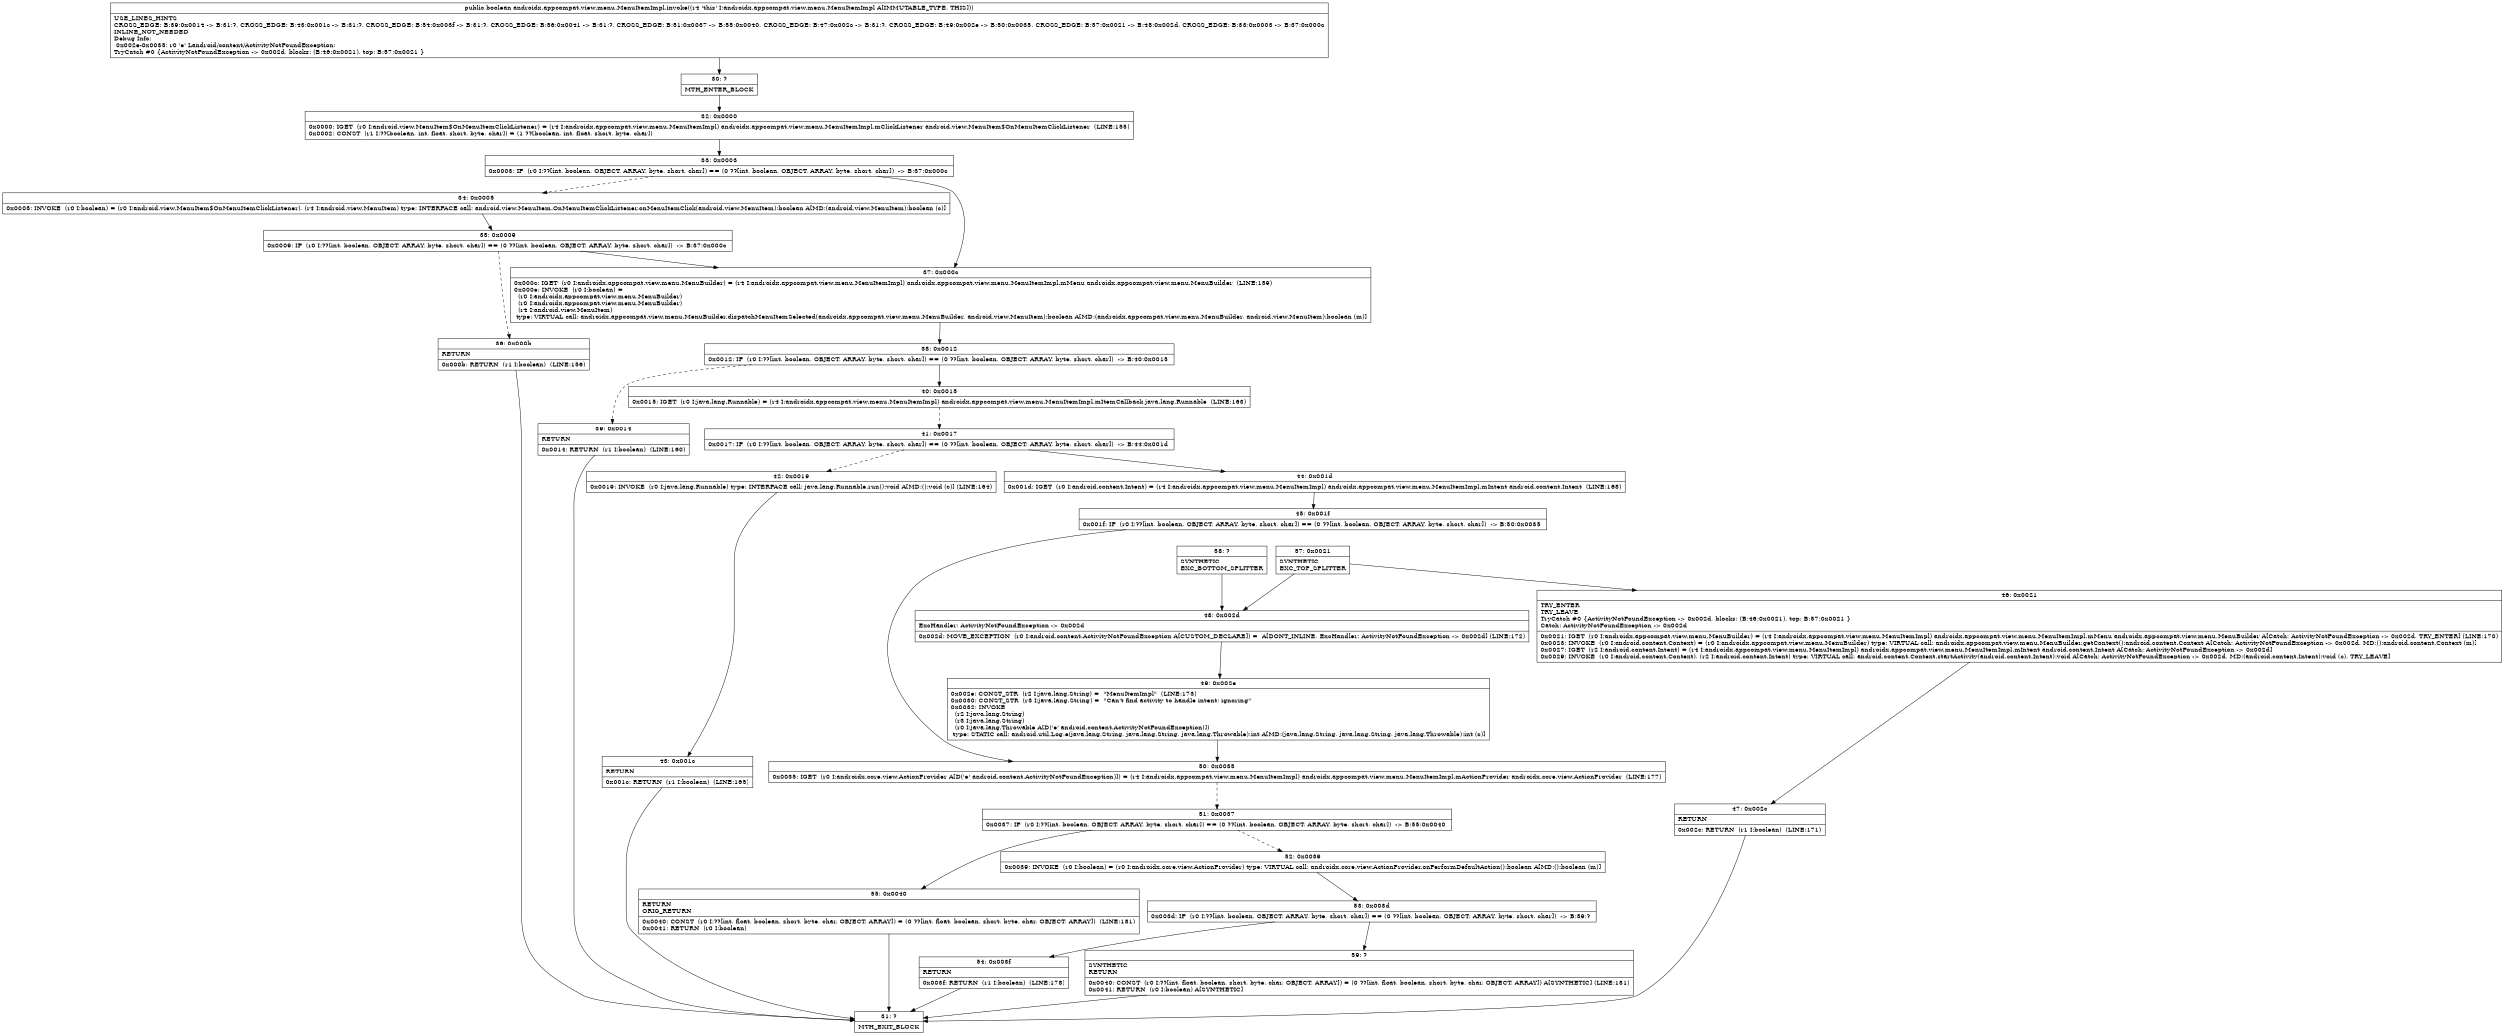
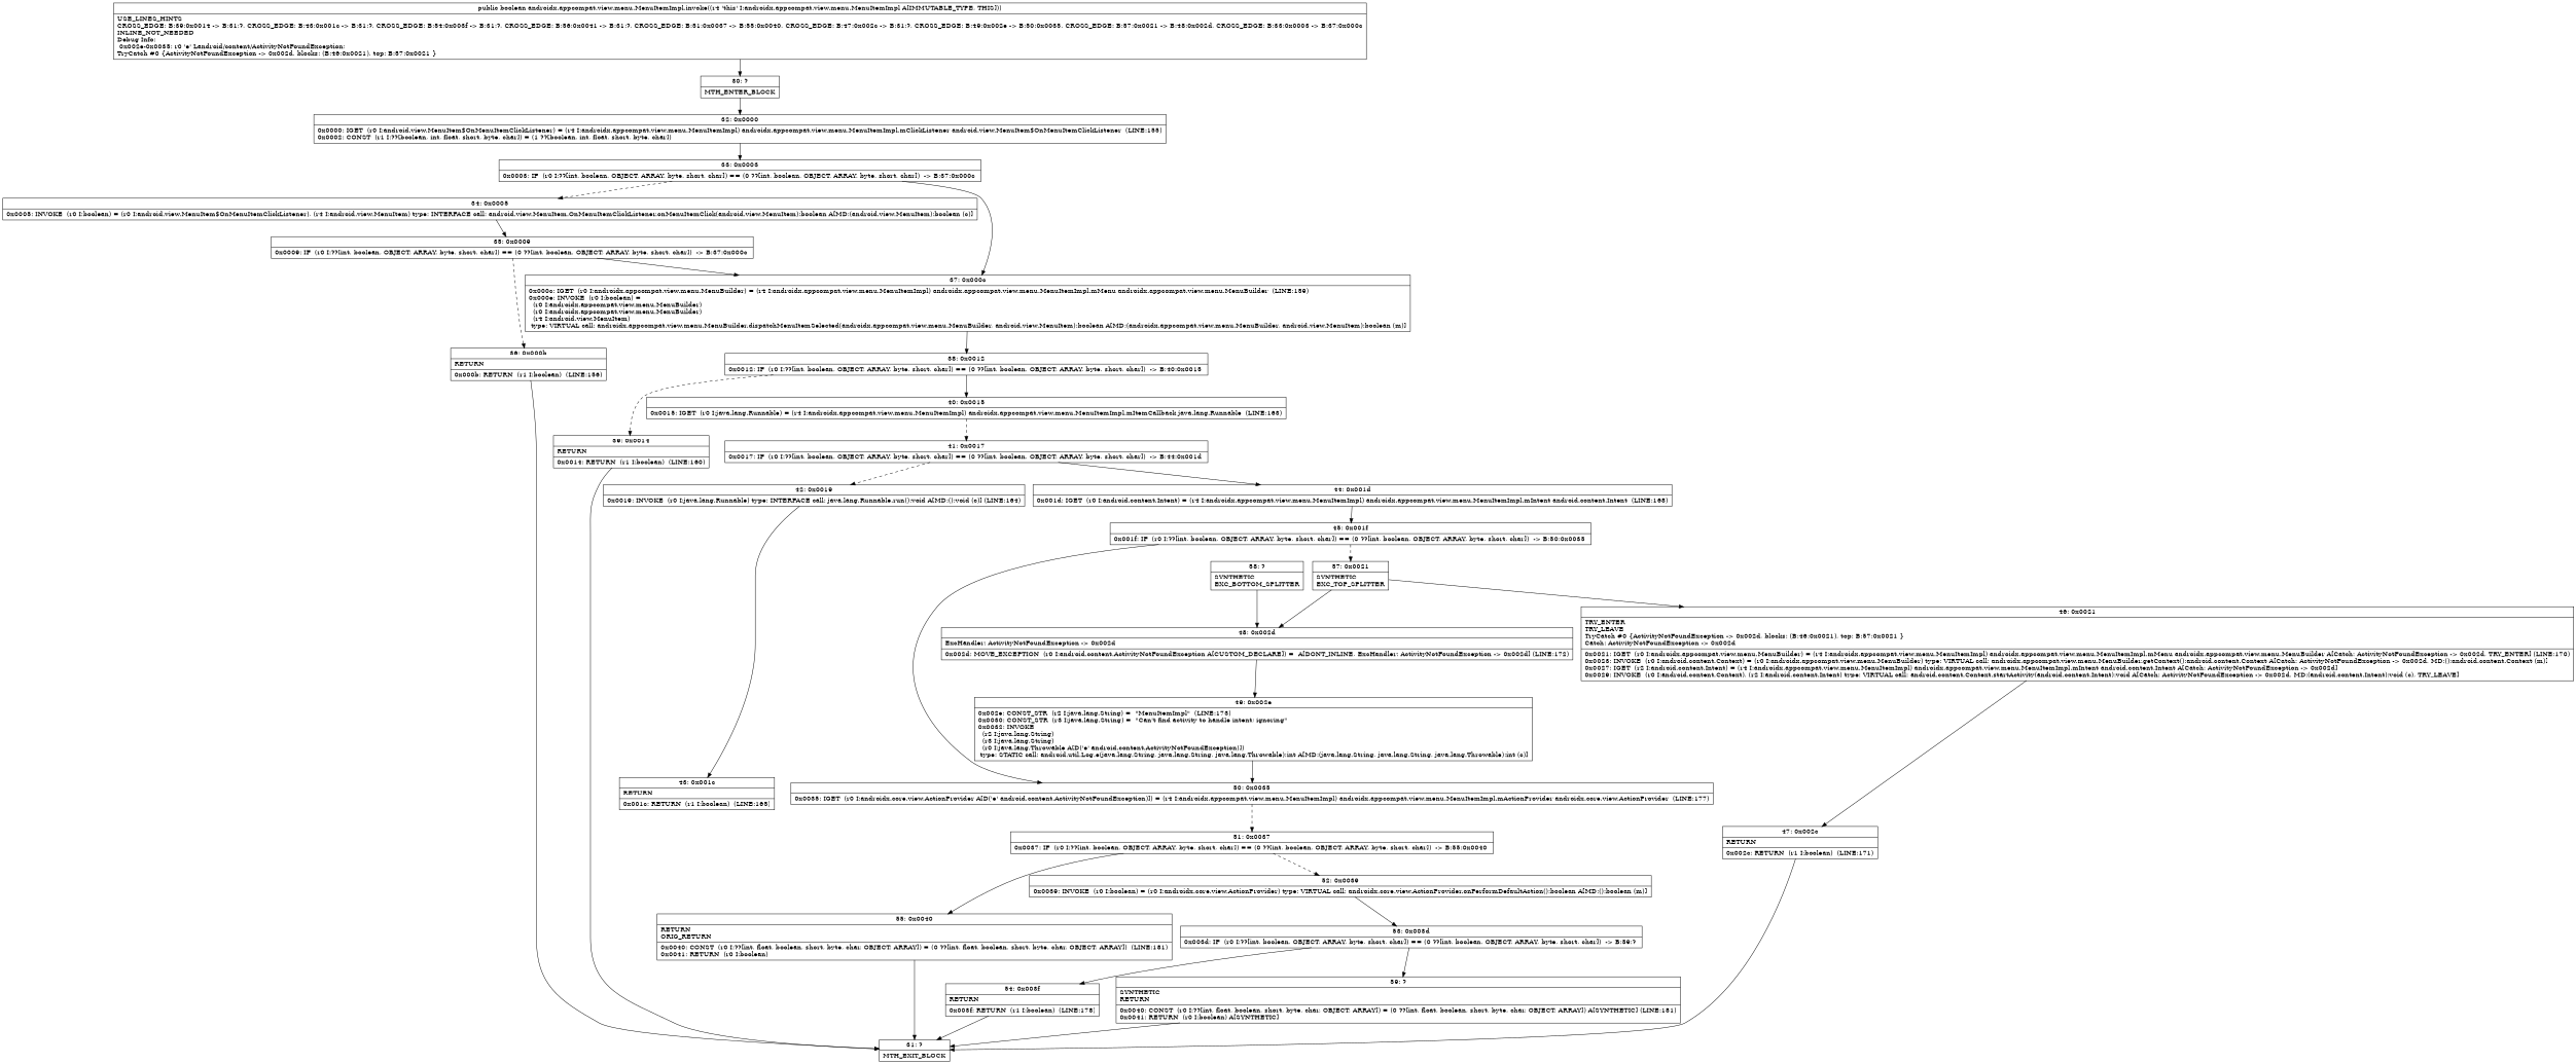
  digraph {
    node [shape=record]
    n1 [label="{30\:\ ?|MTH_ENTER_BLOCK\l}"]
    n2 [label="{32\:\ 0x0000|0x0000: IGET  (r0 I:android.view.MenuItem$OnMenuItemClickListener) = (r4 I:androidx.appcompat.view.menu.MenuItemImpl) androidx.appcompat.view.menu.MenuItemImpl.mClickListener android.view.MenuItem$OnMenuItemClickListener  (LINE:155)\l0x0002: CONST  (r1 I:??[boolean, int, float, short, byte, char]) = (1 ??[boolean, int, float, short, byte, char]) \l}"]
    n3 [label="{33\:\ 0x0003|0x0003: IF  (r0 I:??[int, boolean, OBJECT, ARRAY, byte, short, char]) == (0 ??[int, boolean, OBJECT, ARRAY, byte, short, char])  \-\> B:37:0x000c \l}"]
    n4 [label="{34\:\ 0x0005|0x0005: INVOKE  (r0 I:boolean) = (r0 I:android.view.MenuItem$OnMenuItemClickListener), (r4 I:android.view.MenuItem) type: INTERFACE call: android.view.MenuItem.OnMenuItemClickListener.onMenuItemClick(android.view.MenuItem):boolean A[MD:(android.view.MenuItem):boolean (c)]\l}"]
    n5 [label="{37\:\ 0x000c|0x000c: IGET  (r0 I:androidx.appcompat.view.menu.MenuBuilder) = (r4 I:androidx.appcompat.view.menu.MenuItemImpl) androidx.appcompat.view.menu.MenuItemImpl.mMenu androidx.appcompat.view.menu.MenuBuilder  (LINE:159)\l0x000e: INVOKE  (r0 I:boolean) = \l  (r0 I:androidx.appcompat.view.menu.MenuBuilder)\l  (r0 I:androidx.appcompat.view.menu.MenuBuilder)\l  (r4 I:android.view.MenuItem)\l type: VIRTUAL call: androidx.appcompat.view.menu.MenuBuilder.dispatchMenuItemSelected(androidx.appcompat.view.menu.MenuBuilder, android.view.MenuItem):boolean A[MD:(androidx.appcompat.view.menu.MenuBuilder, android.view.MenuItem):boolean (m)]\l}"]
    n6 [label="{35\:\ 0x0009|0x0009: IF  (r0 I:??[int, boolean, OBJECT, ARRAY, byte, short, char]) == (0 ??[int, boolean, OBJECT, ARRAY, byte, short, char])  \-\> B:37:0x000c \l}"]
    n7 [label="{38\:\ 0x0012|0x0012: IF  (r0 I:??[int, boolean, OBJECT, ARRAY, byte, short, char]) == (0 ??[int, boolean, OBJECT, ARRAY, byte, short, char])  \-\> B:40:0x0015 \l}"]
    n8 [label="{36\:\ 0x000b|RETURN\l|0x000b: RETURN  (r1 I:boolean)  (LINE:156)\l}"]
    n9 [label="{31\:\ ?|MTH_EXIT_BLOCK\l}"]
    n10 [label="{39\:\ 0x0014|RETURN\l|0x0014: RETURN  (r1 I:boolean)  (LINE:160)\l}"]
    n11 [label="{40\:\ 0x0015|0x0015: IGET  (r0 I:java.lang.Runnable) = (r4 I:androidx.appcompat.view.menu.MenuItemImpl) androidx.appcompat.view.menu.MenuItemImpl.mItemCallback java.lang.Runnable  (LINE:163)\l}"]
    n12 [label="{41\:\ 0x0017|0x0017: IF  (r0 I:??[int, boolean, OBJECT, ARRAY, byte, short, char]) == (0 ??[int, boolean, OBJECT, ARRAY, byte, short, char])  \-\> B:44:0x001d \l}"]
    n13 [label="{42\:\ 0x0019|0x0019: INVOKE  (r0 I:java.lang.Runnable) type: INTERFACE call: java.lang.Runnable.run():void A[MD:():void (c)] (LINE:164)\l}"]
    n14 [label="{44\:\ 0x001d|0x001d: IGET  (r0 I:android.content.Intent) = (r4 I:androidx.appcompat.view.menu.MenuItemImpl) androidx.appcompat.view.menu.MenuItemImpl.mIntent android.content.Intent  (LINE:168)\l}"]
    n15 [label="{43\:\ 0x001c|RETURN\l|0x001c: RETURN  (r1 I:boolean)  (LINE:165)\l}"]
    n16 [label="{45\:\ 0x001f|0x001f: IF  (r0 I:??[int, boolean, OBJECT, ARRAY, byte, short, char]) == (0 ??[int, boolean, OBJECT, ARRAY, byte, short, char])  \-\> B:50:0x0035 \l}"]
    n17 [label="{50\:\ 0x0035|0x0035: IGET  (r0 I:androidx.core.view.ActionProvider A[D('e' android.content.ActivityNotFoundException)]) = (r4 I:androidx.appcompat.view.menu.MenuItemImpl) androidx.appcompat.view.menu.MenuItemImpl.mActionProvider androidx.core.view.ActionProvider  (LINE:177)\l}"]
    n18 [label="{57\:\ 0x0021|SYNTHETIC\lEXC_TOP_SPLITTER\l}"]
    n19 [label="{51\:\ 0x0037|0x0037: IF  (r0 I:??[int, boolean, OBJECT, ARRAY, byte, short, char]) == (0 ??[int, boolean, OBJECT, ARRAY, byte, short, char])  \-\> B:55:0x0040 \l}"]
    n20 [label="{46\:\ 0x0021|TRY_ENTER\lTRY_LEAVE\lTryCatch #0 \{ActivityNotFoundException \-\> 0x002d, blocks: (B:46:0x0021), top: B:57:0x0021 \}\lCatch: ActivityNotFoundException \-\> 0x002d\l|0x0021: IGET  (r0 I:androidx.appcompat.view.menu.MenuBuilder) = (r4 I:androidx.appcompat.view.menu.MenuItemImpl) androidx.appcompat.view.menu.MenuItemImpl.mMenu androidx.appcompat.view.menu.MenuBuilder A[Catch: ActivityNotFoundException \-\> 0x002d, TRY_ENTER] (LINE:170)\l0x0023: INVOKE  (r0 I:android.content.Context) = (r0 I:androidx.appcompat.view.menu.MenuBuilder) type: VIRTUAL call: androidx.appcompat.view.menu.MenuBuilder.getContext():android.content.Context A[Catch: ActivityNotFoundException \-\> 0x002d, MD:():android.content.Context (m)]\l0x0027: IGET  (r2 I:android.content.Intent) = (r4 I:androidx.appcompat.view.menu.MenuItemImpl) androidx.appcompat.view.menu.MenuItemImpl.mIntent android.content.Intent A[Catch: ActivityNotFoundException \-\> 0x002d]\l0x0029: INVOKE  (r0 I:android.content.Context), (r2 I:android.content.Intent) type: VIRTUAL call: android.content.Context.startActivity(android.content.Intent):void A[Catch: ActivityNotFoundException \-\> 0x002d, MD:(android.content.Intent):void (c), TRY_LEAVE]\l}"]
    n21 [label="{48\:\ 0x002d|ExcHandler: ActivityNotFoundException \-\> 0x002d\l|0x002d: MOVE_EXCEPTION  (r0 I:android.content.ActivityNotFoundException A[CUSTOM_DECLARE]) =  A[DONT_INLINE, ExcHandler: ActivityNotFoundException \-\> 0x002d] (LINE:172)\l}"]
    n22 [label="{52\:\ 0x0039|0x0039: INVOKE  (r0 I:boolean) = (r0 I:androidx.core.view.ActionProvider) type: VIRTUAL call: androidx.core.view.ActionProvider.onPerformDefaultAction():boolean A[MD:():boolean (m)]\l}"]
    n23 [label="{55\:\ 0x0040|RETURN\lORIG_RETURN\l|0x0040: CONST  (r0 I:??[int, float, boolean, short, byte, char, OBJECT, ARRAY]) = (0 ??[int, float, boolean, short, byte, char, OBJECT, ARRAY])  (LINE:181)\l0x0041: RETURN  (r0 I:boolean) \l}"]
    n24 [label="{53\:\ 0x003d|0x003d: IF  (r0 I:??[int, boolean, OBJECT, ARRAY, byte, short, char]) == (0 ??[int, boolean, OBJECT, ARRAY, byte, short, char])  \-\> B:59:? \l}"]
    n25 [label="{54\:\ 0x003f|RETURN\l|0x003f: RETURN  (r1 I:boolean)  (LINE:178)\l}"]
    n26 [label="{59\:\ ?|SYNTHETIC\lRETURN\l|0x0040: CONST  (r0 I:??[int, float, boolean, short, byte, char, OBJECT, ARRAY]) = (0 ??[int, float, boolean, short, byte, char, OBJECT, ARRAY]) A[SYNTHETIC] (LINE:181)\l0x0041: RETURN  (r0 I:boolean) A[SYNTHETIC]\l}"]
    n27 [label="{47\:\ 0x002c|RETURN\l|0x002c: RETURN  (r1 I:boolean)  (LINE:171)\l}"]
    n28 [label="{49\:\ 0x002e|0x002e: CONST_STR  (r2 I:java.lang.String) =  \"MenuItemImpl\"  (LINE:173)\l0x0030: CONST_STR  (r3 I:java.lang.String) =  \"Can't find activity to handle intent; ignoring\" \l0x0032: INVOKE  \l  (r2 I:java.lang.String)\l  (r3 I:java.lang.String)\l  (r0 I:java.lang.Throwable A[D('e' android.content.ActivityNotFoundException)])\l type: STATIC call: android.util.Log.e(java.lang.String, java.lang.String, java.lang.Throwable):int A[MD:(java.lang.String, java.lang.String, java.lang.Throwable):int (c)]\l}"]
    n29 [label="{58\:\ ?|SYNTHETIC\lEXC_BOTTOM_SPLITTER\l}"]
    n30 [label="{public boolean androidx.appcompat.view.menu.MenuItemImpl.invoke((r4 'this' I:androidx.appcompat.view.menu.MenuItemImpl A[IMMUTABLE_TYPE, THIS]))  | USE_LINES_HINTS\lCROSS_EDGE: B:39:0x0014 \-\> B:31:?, CROSS_EDGE: B:43:0x001c \-\> B:31:?, CROSS_EDGE: B:54:0x003f \-\> B:31:?, CROSS_EDGE: B:56:0x0041 \-\> B:31:?, CROSS_EDGE: B:51:0x0037 \-\> B:55:0x0040, CROSS_EDGE: B:47:0x002c \-\> B:31:?, CROSS_EDGE: B:49:0x002e \-\> B:50:0x0035, CROSS_EDGE: B:57:0x0021 \-\> B:48:0x002d, CROSS_EDGE: B:33:0x0003 \-\> B:37:0x000c\lINLINE_NOT_NEEDED\lDebug Info:\l  0x002e\-0x0035: r0 'e' Landroid\/content\/ActivityNotFoundException;\lTryCatch #0 \{ActivityNotFoundException \-\> 0x002d, blocks: (B:46:0x0021), top: B:57:0x0021 \}\l}"]
    n1 -> n2
    n2 -> n3
    n3 -> n4 [style=dashed]
    n3 -> n5
    n4 -> n6
    n5 -> n7
    n6 -> n5
    n6 -> n8 [style=dashed]
    n7 -> n10 [style=dashed]
    n7 -> n11
    n8 -> n9
    n10 -> n9
    n11 -> n12 [style=dashed]
    n12 -> n13 [style=dashed]
    n12 -> n14
    n13 -> n15
    n14 -> n16
-   n15 -> n9
    n16 -> n17
+   n16 -> n18 [style=dashed]
    n17 -> n19 [style=dashed]
    n18 -> n20
    n18 -> n21
    n19 -> n22 [style=dashed]
    n19 -> n23
    n20 -> n27
    n21 -> n28
    n22 -> n24
    n23 -> n9
    n24 -> n25 [style=solid]
    n24 -> n26
    n25 -> n9
    n26 -> n9
    n27 -> n9
    n28 -> n17
    n29 -> n21
    n30 -> n1
  }
